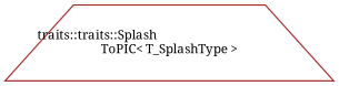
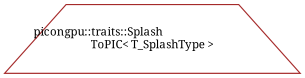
  digraph {
    rankdir=TB
    fontname="Noto Serif"
-   n1 [color=brown fillcolor=white fontname="Noto Serif" fontsize=10 height=0.2 label="traits::traits::Splash\lToPIC\< T_SplashType \>" shape=trapezium style=filled width=0.4]
+   n1 [color=brown fillcolor=white fontname="Noto Serif" fontsize=10 height=0.2 label="picongpu::traits::Splash\lToPIC\< T_SplashType \>" shape=trapezium style=filled width=0.4]
  }
